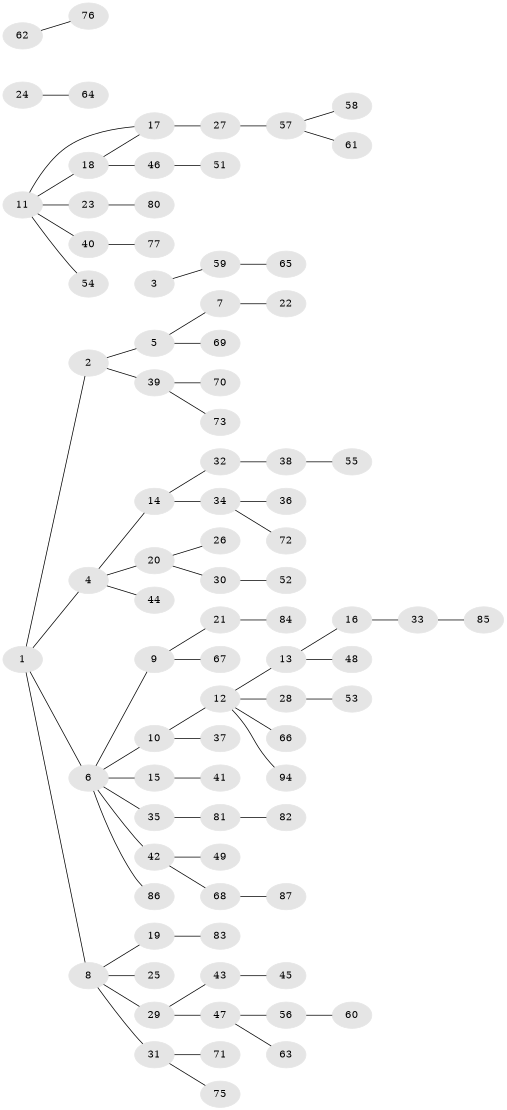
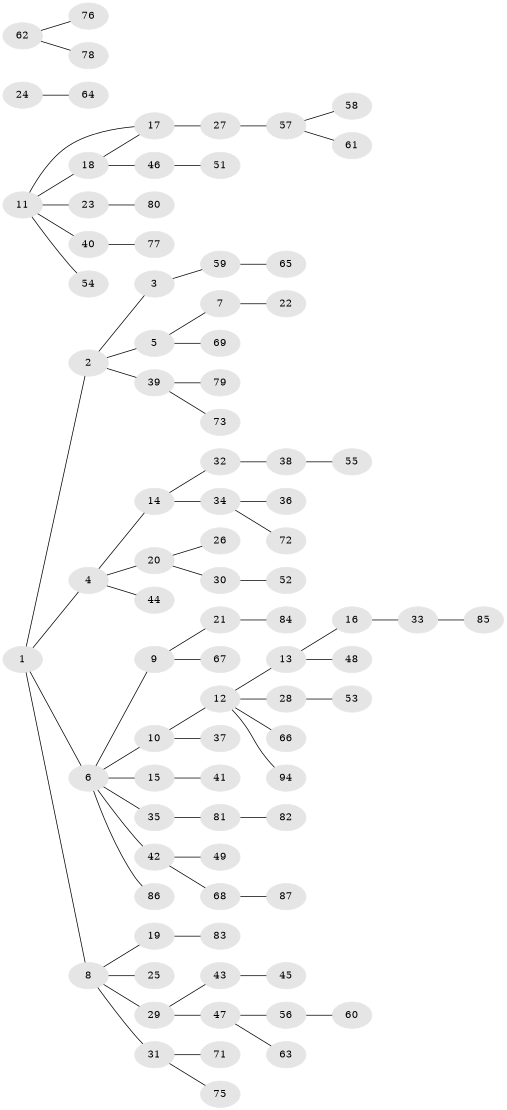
  graph {
    rankdir=LR
    node [color=gray90 style=filled]
    1
    2
    4
    6
    8
    3
    5
    39
    14
    20
    44
    9
    10
    15
    35
    42
    86
    19
    25
    29
    31
    59
    7
    69
-   70
+   70 [label=79]
    73
    65
    32
    34
    26
    30
    22
    21
    67
    12
    37
    41
    81
    49
    68
    11
    17
    18
    23
    40
    54
    83
    43
    47
    71
    75
    84
    13
    28
    66
    n56 [label=94]
    27
    46
    80
    77
    16
    48
    53
    33
    38
    36
    72
    85
    57
    24
    64
    51
    52
    58
    61
    45
    56
    63
    55
    82
    87
    60
    62
    76
+   78
    1 -- 2
    1 -- 4
    1 -- 6
    1 -- 8
+   2 -- 3
    2 -- 5
    2 -- 39
    4 -- 14
    4 -- 20
    4 -- 44
    6 -- 9
    6 -- 10
    6 -- 15
    6 -- 35
    6 -- 42
    6 -- 86
    8 -- 19
    8 -- 25
    8 -- 29
    8 -- 31
    3 -- 59
    5 -- 7
    5 -- 69
    39 -- 70
    39 -- 73
    14 -- 32
    14 -- 34
    20 -- 26
    20 -- 30
    9 -- 21
    9 -- 67
    10 -- 12
    10 -- 37
    15 -- 41
    35 -- 81
    42 -- 49
    42 -- 68
    19 -- 83
    29 -- 43
    29 -- 47
    31 -- 71
    31 -- 75
    59 -- 65
    7 -- 22
    32 -- 38
    34 -- 36
    34 -- 72
    30 -- 52
    21 -- 84
    12 -- 13
    12 -- 28
    12 -- 66
    12 -- n56
    81 -- 82
    68 -- 87
    11 -- 17
    11 -- 18
    11 -- 23
    11 -- 40
    11 -- 54
    17 -- 27
    18 -- 17
    18 -- 46
    23 -- 80
    40 -- 77
    43 -- 45
    47 -- 56
    47 -- 63
    13 -- 16
    13 -- 48
    28 -- 53
    27 -- 57
    46 -- 51
    16 -- 33
    33 -- 85
    38 -- 55
    57 -- 58
    57 -- 61
    24 -- 64
    56 -- 60
    62 -- 76
+   62 -- 78
  }
